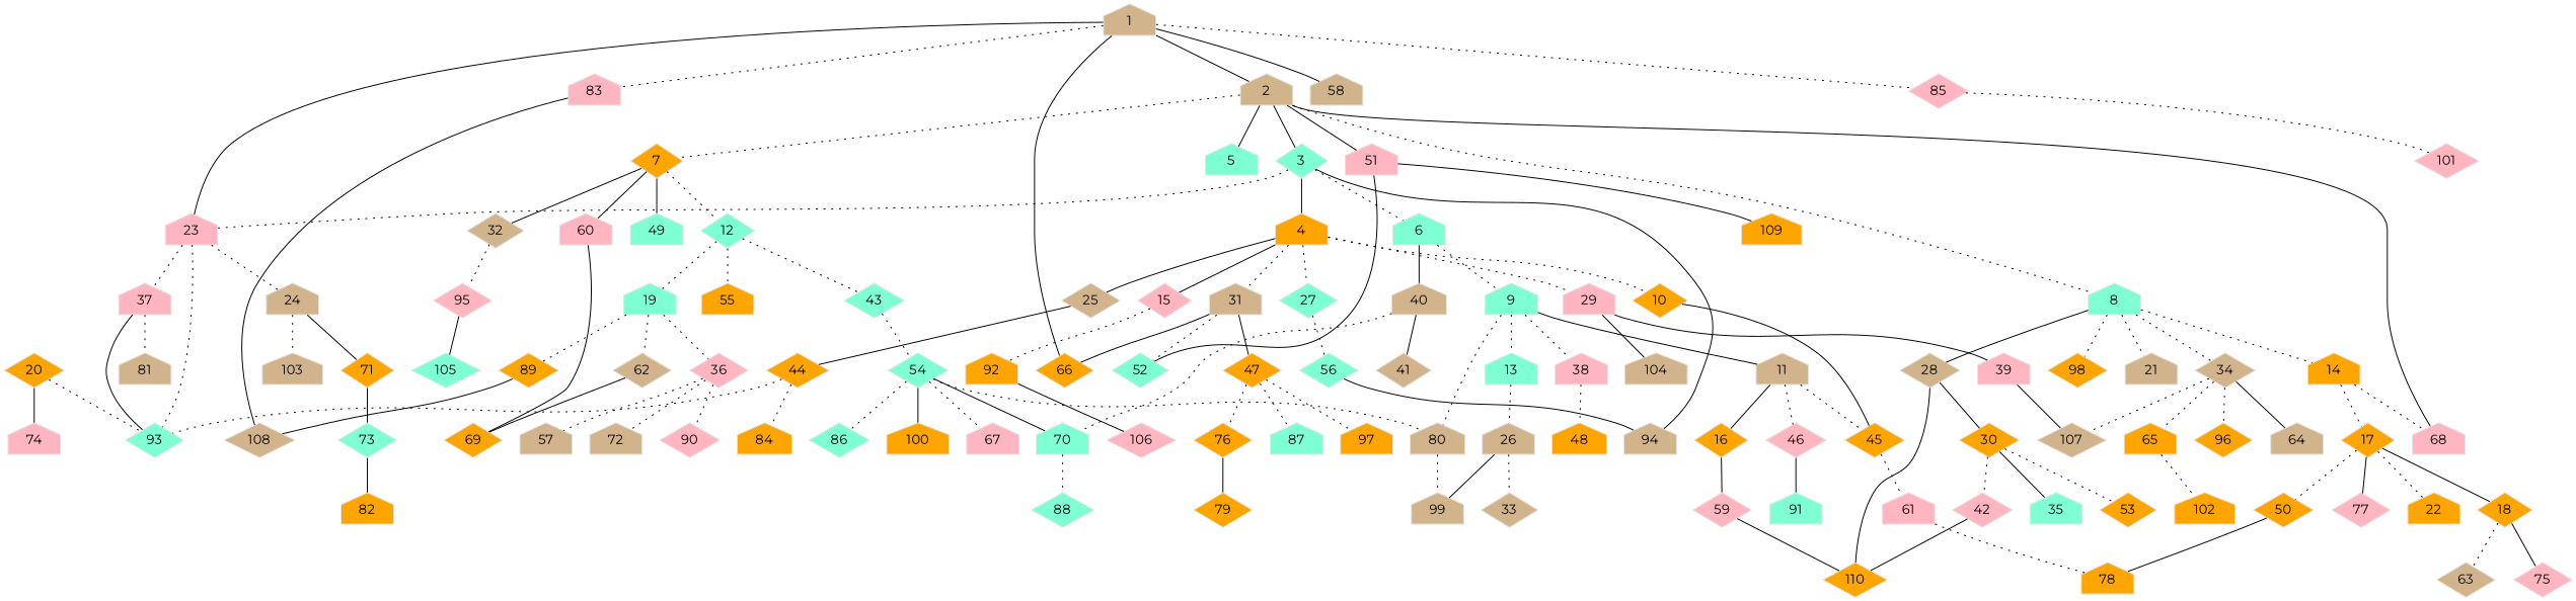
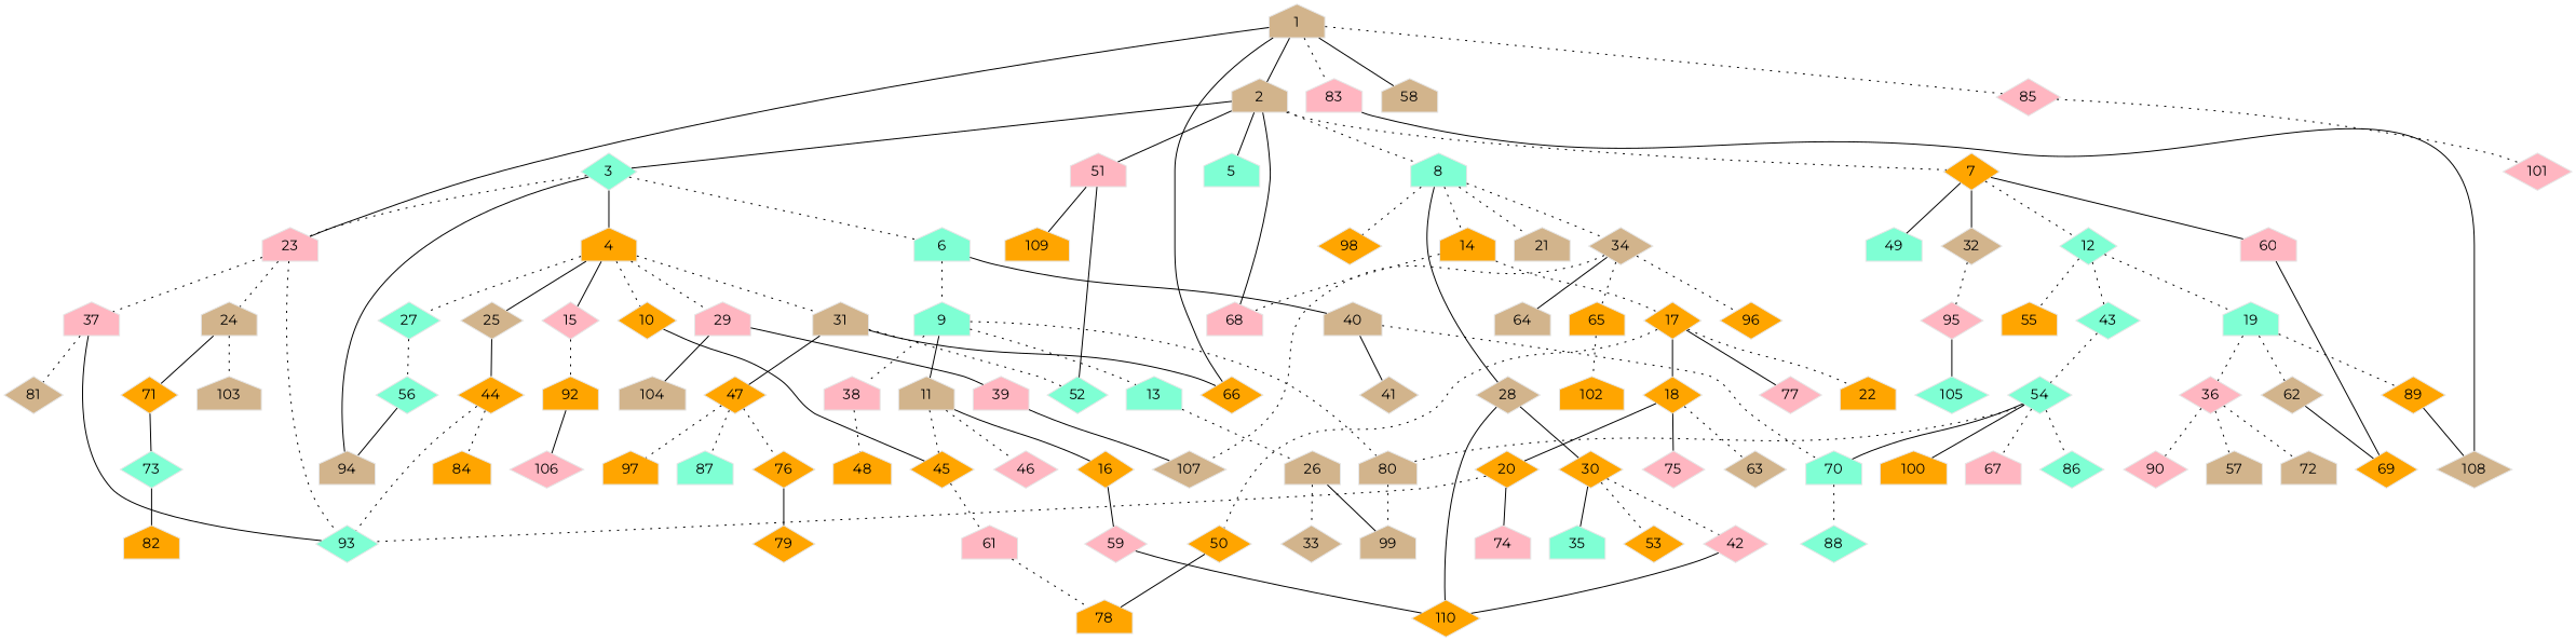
  graph {
    fontname=Montserrat
    node [color=gray90 fillcolor=orange fontname=Montserrat shape=house style=filled]
    edge [fontname=Montserrat style=dotted]
    1 [fillcolor=tan]
    2 [fillcolor=tan]
    23 [fillcolor=lightpink]
    58 [fillcolor=tan]
    66 [shape=diamond]
    83 [fillcolor=lightpink]
    85 [fillcolor=lightpink shape=diamond]
    3 [fillcolor=aquamarine shape=diamond]
    5 [fillcolor=aquamarine]
    7 [shape=diamond]
    8 [fillcolor=aquamarine]
    51 [fillcolor=lightpink]
    68 [fillcolor=lightpink]
    93 [fillcolor=aquamarine shape=diamond]
    24 [fillcolor=tan]
    37 [fillcolor=lightpink]
    108 [fillcolor=tan shape=diamond]
    101 [fillcolor=lightpink shape=diamond]
    4
    6 [fillcolor=aquamarine]
    94 [fillcolor=tan]
    12 [fillcolor=aquamarine shape=diamond]
    32 [fillcolor=tan shape=diamond]
    49 [fillcolor=aquamarine]
    60 [fillcolor=lightpink]
    14
    21 [fillcolor=tan]
    28 [fillcolor=tan shape=diamond]
    34 [fillcolor=tan shape=diamond]
    98 [shape=diamond]
    52 [fillcolor=aquamarine shape=diamond]
    109
    10 [shape=diamond]
    15 [fillcolor=lightpink shape=diamond]
    25 [fillcolor=tan shape=diamond]
    27 [fillcolor=aquamarine shape=diamond]
    29 [fillcolor=lightpink]
    31 [fillcolor=tan]
    9 [fillcolor=aquamarine]
    40 [fillcolor=tan]
    45 [shape=diamond]
    92
    44 [shape=diamond]
    56 [fillcolor=aquamarine shape=diamond]
    39 [fillcolor=lightpink]
    104 [fillcolor=tan]
    11 [fillcolor=tan]
    13 [fillcolor=aquamarine]
    38 [fillcolor=lightpink]
    80 [fillcolor=tan]
    41 [fillcolor=tan shape=diamond]
    70 [fillcolor=aquamarine]
    19 [fillcolor=aquamarine]
    43 [fillcolor=aquamarine shape=diamond]
    55
    95 [fillcolor=lightpink shape=diamond]
    69 [shape=diamond]
    17 [shape=diamond]
    30 [shape=diamond]
    110 [shape=diamond]
    64 [fillcolor=tan]
    65
    96 [shape=diamond]
    107 [fillcolor=tan shape=diamond]
    16 [shape=diamond]
    46 [fillcolor=lightpink shape=diamond]
    26 [fillcolor=tan]
    48
    99 [fillcolor=tan]
    61 [fillcolor=lightpink]
    59 [fillcolor=lightpink shape=diamond]
-   91 [fillcolor=aquamarine]
    36 [fillcolor=lightpink shape=diamond]
    62 [fillcolor=tan shape=diamond]
    89 [shape=diamond]
    54 [fillcolor=aquamarine shape=diamond]
    33 [fillcolor=tan shape=diamond]
    18 [shape=diamond]
    22
    50 [shape=diamond]
    77 [fillcolor=lightpink shape=diamond]
    106 [fillcolor=lightpink shape=diamond]
    20 [shape=diamond]
    63 [fillcolor=tan shape=diamond]
    75 [fillcolor=lightpink shape=diamond]
    78
    74 [fillcolor=lightpink]
    57 [fillcolor=tan]
    72 [fillcolor=tan]
    90 [fillcolor=lightpink shape=diamond]
    71 [shape=diamond]
    103 [fillcolor=tan]
-   81 [fillcolor=tan]
+   81 [fillcolor=tan shape=diamond]
    73 [fillcolor=aquamarine shape=diamond]
    84
    35 [fillcolor=aquamarine]
    42 [fillcolor=lightpink shape=diamond]
    53 [shape=diamond]
    47 [shape=diamond]
    76 [shape=diamond]
    87 [fillcolor=aquamarine]
    97
    105 [fillcolor=aquamarine shape=diamond]
    102
    88 [fillcolor=aquamarine shape=diamond]
    67 [fillcolor=lightpink]
    86 [fillcolor=aquamarine shape=diamond]
    100
    79 [shape=diamond]
    82
    1 -- 2 [style=solid]
    1 -- 23 [style=solid]
    1 -- 58 [style=solid]
    1 -- 66 [style=solid]
    1 -- 83
    1 -- 85
    2 -- 3 [style=solid]
    2 -- 5 [style=solid]
    2 -- 7
    2 -- 8
    2 -- 51 [style=solid]
    2 -- 68 [style=solid]
    23 -- 93
    23 -- 24
    23 -- 37
    83 -- 108 [style=solid]
    85 -- 101
    3 -- 23
    3 -- 4 [style=solid]
    3 -- 6
    3 -- 94 [style=solid]
    7 -- 12
    7 -- 32 [style=solid]
    7 -- 49 [style=solid]
    7 -- 60 [style=solid]
    8 -- 14
    8 -- 21
    8 -- 28 [style=solid]
    8 -- 34
    8 -- 98
    51 -- 52 [style=solid]
    51 -- 109 [style=solid]
    24 -- 71 [style=solid]
    24 -- 103
    37 -- 93 [style=solid]
    37 -- 81
    4 -- 10
    4 -- 15 [style=solid]
    4 -- 25 [style=solid]
    4 -- 27
    4 -- 29
    4 -- 31
    6 -- 9
    6 -- 40 [style=solid]
    12 -- 19
    12 -- 43
    12 -- 55
    32 -- 95
    60 -- 69 [style=solid]
    14 -- 68
    14 -- 17
    28 -- 30 [style=solid]
    28 -- 110 [style=solid]
    34 -- 64 [style=solid]
    34 -- 65
    34 -- 96
    34 -- 107
    10 -- 45 [style=solid]
    15 -- 92
    25 -- 44 [style=solid]
    27 -- 56
    29 -- 39 [style=solid]
    29 -- 104 [style=solid]
    31 -- 66 [style=solid]
    31 -- 52
    31 -- 47 [style=solid]
    9 -- 11 [style=solid]
    9 -- 13
    9 -- 38
    9 -- 80
    40 -- 41 [style=solid]
    40 -- 70
    45 -- 61
    92 -- 106 [style=solid]
    44 -- 93
    44 -- 84
    56 -- 94 [style=solid]
    39 -- 107 [style=solid]
    11 -- 45
    11 -- 16 [style=solid]
    11 -- 46
    13 -- 26
    38 -- 48
    80 -- 99
    70 -- 88
    19 -- 36
    19 -- 62
    19 -- 89
    43 -- 54
    95 -- 105 [style=solid]
    17 -- 18 [style=solid]
    17 -- 22
    17 -- 50
    17 -- 77 [style=solid]
    30 -- 35 [style=solid]
    30 -- 42
    30 -- 53
    65 -- 102
    16 -- 59 [style=solid]
-   46 -- 91 [style=solid]
    26 -- 99 [style=solid]
    26 -- 33
    61 -- 78
    59 -- 110 [style=solid]
    36 -- 57
    36 -- 72
    36 -- 90
    62 -- 69 [style=solid]
    89 -- 108 [style=solid]
    54 -- 80
    54 -- 70 [style=solid]
    54 -- 67
    54 -- 86
    54 -- 100 [style=solid]
+   18 -- 20 [style=solid]
    18 -- 63
    18 -- 75 [style=solid]
    50 -- 78 [style=solid]
    20 -- 93
    20 -- 74 [style=solid]
    71 -- 73 [style=solid]
    73 -- 82 [style=solid]
    42 -- 110 [style=solid]
    47 -- 76
    47 -- 87
    47 -- 97
    76 -- 79 [style=solid]
  }
